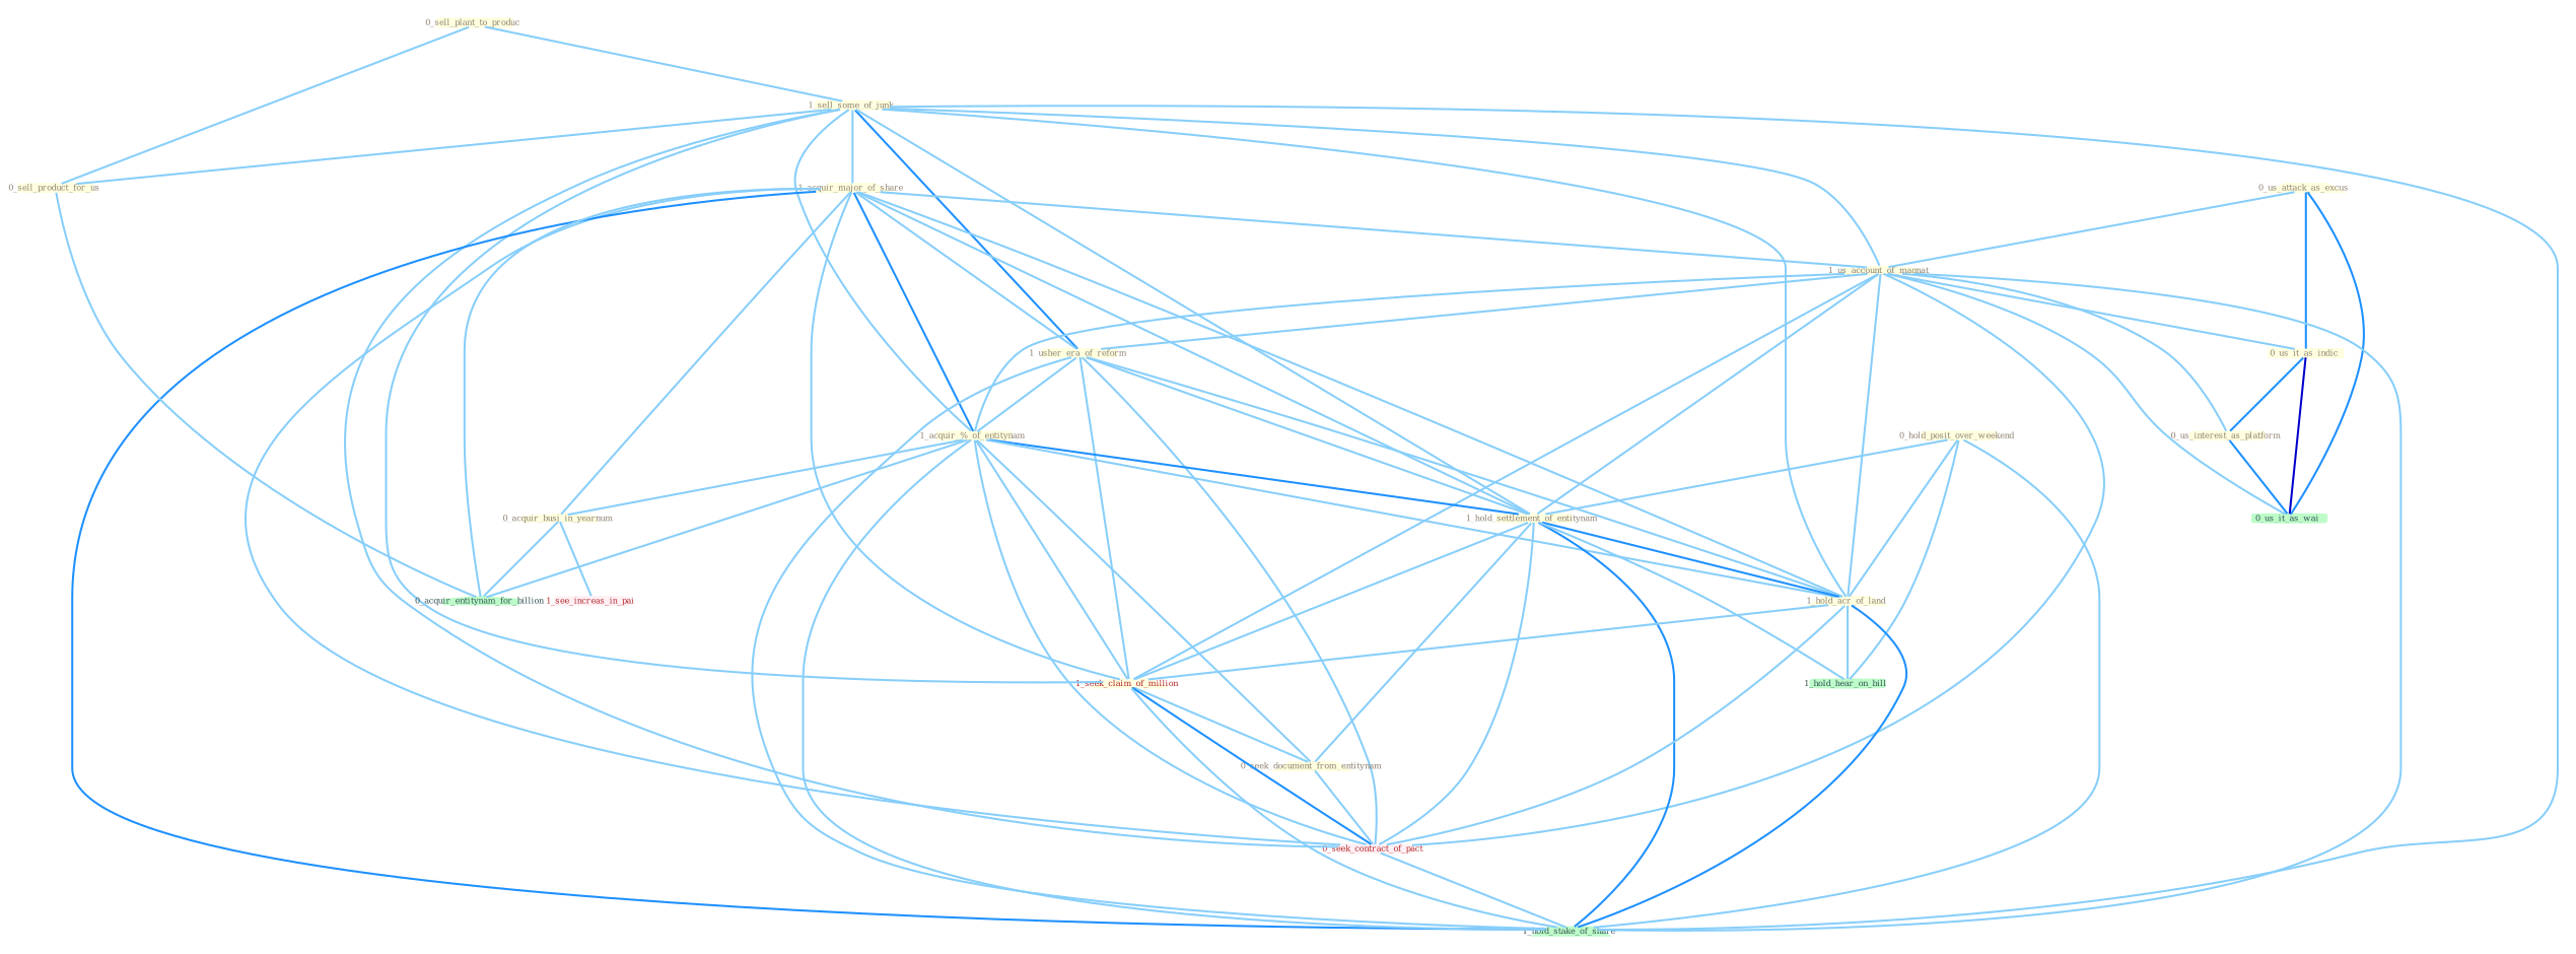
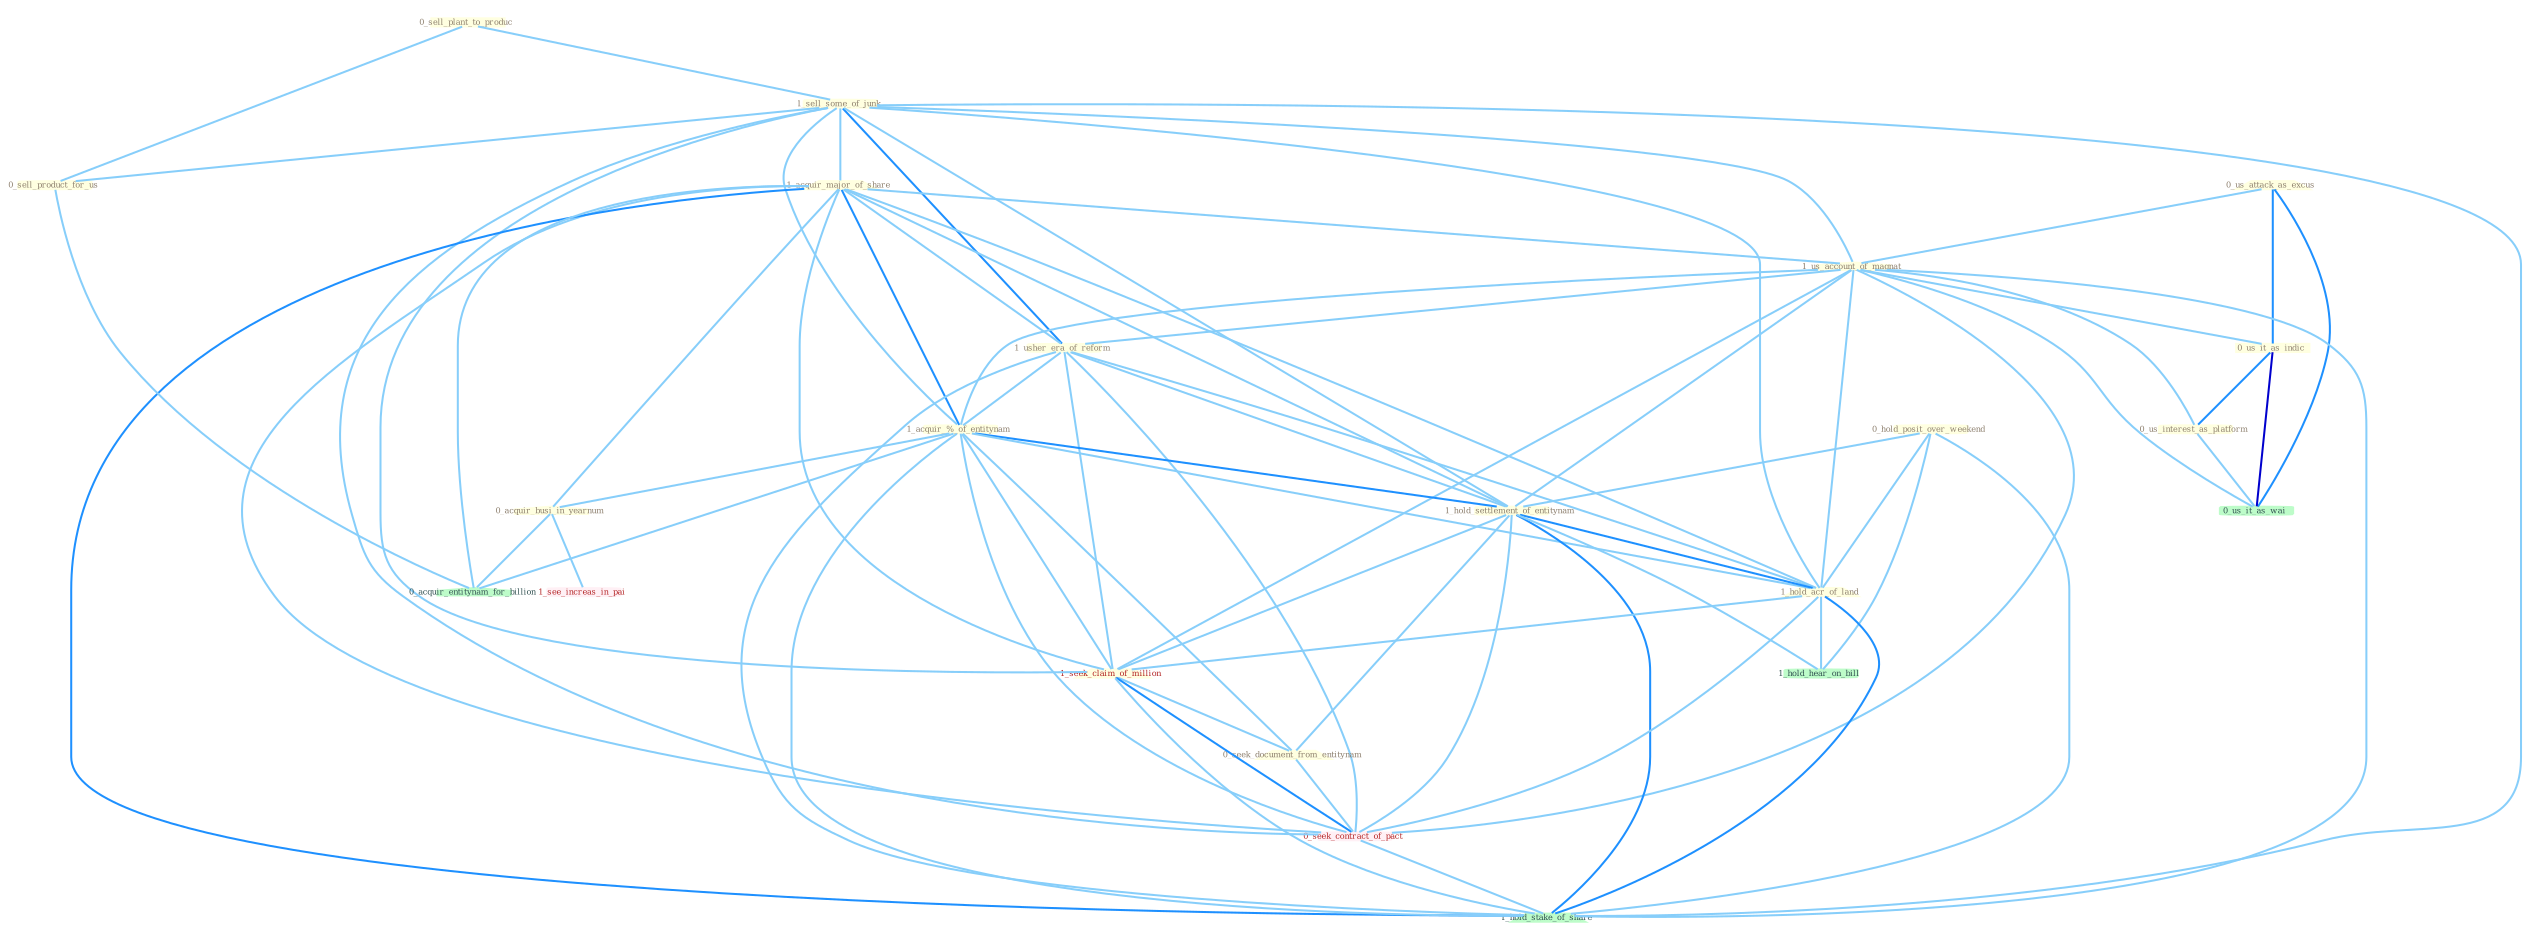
  graph {
    node [color="#ffffe0" fixedsize=true fontcolor="#8b7d6b" fontsize=4 shape=cylinder style=filled]
    edge [color="#87cefa" w=1]
    "0_sell_plant_to_produc " [height=.06 shape=box width=.5]
    "0_us_attack_as_excus " [height=.06 shape=trapezium width=.5]
    "1_sell_some_of_junk " [height=.06 width=.5]
    "0_hold_posit_over_weekend " [height=.06 width=.5]
    "1_acquir_major_of_share " [height=.06 shape=trapezium width=.5]
    "1_us_account_of_magnat " [height=.06 shape=house width=.5]
    "1_usher_era_of_reform " [height=.06 width=.5]
    "1_acquir_%_of_entitynam " [height=.06 width=.5]
    "1_hold_settlement_of_entitynam " [height=.06 width=.5]
    "1_hold_acr_of_land " [height=.06 shape=trapezium width=.5]
    "0_sell_product_for_us " [height=.06 width=.5]
    "1_seek_claim_of_million " [fontcolor="#b22222" height=.06 shape=trapezium width=.5]
    "0_us_it_as_indic " [height=.06 shape=box width=.5]
    "0_seek_document_from_entitynam " [height=.06 shape=trapezium width=.5]
    "0_acquir_busi_in_yearnum " [height=.06 shape=house width=.5]
    "0_us_interest_as_platform " [height=.06 width=.5]
    "0_seek_contract_of_pact " [color="#fff0f5" fontcolor="#b22222" height=.06 width=.5]
    "1_see_increas_in_pai " [color="#fff0f5" fontcolor="#b22222" height=.06 width=.5]
    "0_us_it_as_wai " [color="#BDFCC9" fontcolor="#2f4f4f" height=.06 width=.5]
    "1_hold_stake_of_share " [color="#BDFCC9" fontcolor="#2f4f4f" height=.06 shape=trapezium width=.5]
    "1_hold_hear_on_bill " [color="#BDFCC9" fontcolor="#2f4f4f" height=.06 width=.5]
    "0_acquir_entitynam_for_billion " [color="#BDFCC9" fontcolor="#2f4f4f" height=.06 shape=house width=.5]
    subgraph sub_1 {
      "0_sell_plant_to_produc "
      "0_us_attack_as_excus "
      "1_sell_some_of_junk "
      "0_hold_posit_over_weekend "
      "1_acquir_major_of_share "
      "1_us_account_of_magnat "
      "1_usher_era_of_reform "
      "1_acquir_%_of_entitynam "
      "1_hold_settlement_of_entitynam "
      "1_hold_acr_of_land "
      "0_sell_product_for_us "
      "1_seek_claim_of_million "
      "0_us_it_as_indic "
      "0_seek_document_from_entitynam "
      "0_acquir_busi_in_yearnum "
      "0_us_interest_as_platform "
    }
    subgraph sub_2 {
      "0_seek_contract_of_pact "
      "1_see_increas_in_pai "
    }
    "0_sell_plant_to_produc " -- "1_sell_some_of_junk "
    "0_sell_plant_to_produc " -- "0_sell_product_for_us "
    "0_us_attack_as_excus " -- "1_us_account_of_magnat "
    "0_us_attack_as_excus " -- "0_us_it_as_indic " [color="#1e90ff" w=2]
    "0_us_attack_as_excus " -- "0_us_it_as_wai " [color="#1e90ff" w=2]
    "1_sell_some_of_junk " -- "1_acquir_major_of_share "
    "1_sell_some_of_junk " -- "1_us_account_of_magnat "
    "1_sell_some_of_junk " -- "1_usher_era_of_reform " [color="#1e90ff"]
    "1_sell_some_of_junk " -- "1_acquir_%_of_entitynam "
    "1_sell_some_of_junk " -- "1_hold_settlement_of_entitynam "
    "1_sell_some_of_junk " -- "1_hold_acr_of_land "
    "1_sell_some_of_junk " -- "0_sell_product_for_us "
    "1_sell_some_of_junk " -- "1_seek_claim_of_million "
    "1_sell_some_of_junk " -- "0_seek_contract_of_pact "
    "1_sell_some_of_junk " -- "1_hold_stake_of_share "
    "0_hold_posit_over_weekend " -- "1_hold_settlement_of_entitynam "
    "0_hold_posit_over_weekend " -- "1_hold_acr_of_land "
    "0_hold_posit_over_weekend " -- "1_hold_stake_of_share "
    "0_hold_posit_over_weekend " -- "1_hold_hear_on_bill "
    "1_acquir_major_of_share " -- "1_us_account_of_magnat "
    "1_acquir_major_of_share " -- "1_usher_era_of_reform "
    "1_acquir_major_of_share " -- "1_acquir_%_of_entitynam " [color="#1e90ff" w=2]
    "1_acquir_major_of_share " -- "1_hold_settlement_of_entitynam "
    "1_acquir_major_of_share " -- "1_hold_acr_of_land "
    "1_acquir_major_of_share " -- "1_seek_claim_of_million "
    "1_acquir_major_of_share " -- "0_acquir_busi_in_yearnum "
    "1_acquir_major_of_share " -- "0_seek_contract_of_pact "
    "1_acquir_major_of_share " -- "1_hold_stake_of_share " [color="#1e90ff" w=2]
    "1_acquir_major_of_share " -- "0_acquir_entitynam_for_billion "
    "1_us_account_of_magnat " -- "1_usher_era_of_reform "
    "1_us_account_of_magnat " -- "1_acquir_%_of_entitynam "
    "1_us_account_of_magnat " -- "1_hold_settlement_of_entitynam "
    "1_us_account_of_magnat " -- "1_hold_acr_of_land "
    "1_us_account_of_magnat " -- "1_seek_claim_of_million "
    "1_us_account_of_magnat " -- "0_us_it_as_indic "
    "1_us_account_of_magnat " -- "0_us_interest_as_platform "
    "1_us_account_of_magnat " -- "0_seek_contract_of_pact "
    "1_us_account_of_magnat " -- "0_us_it_as_wai "
    "1_us_account_of_magnat " -- "1_hold_stake_of_share "
    "1_usher_era_of_reform " -- "1_acquir_%_of_entitynam "
    "1_usher_era_of_reform " -- "1_hold_settlement_of_entitynam "
    "1_usher_era_of_reform " -- "1_hold_acr_of_land "
    "1_usher_era_of_reform " -- "1_seek_claim_of_million "
    "1_usher_era_of_reform " -- "0_seek_contract_of_pact "
    "1_usher_era_of_reform " -- "1_hold_stake_of_share "
    "1_acquir_%_of_entitynam " -- "1_hold_settlement_of_entitynam " [color="#1e90ff" w=2]
    "1_acquir_%_of_entitynam " -- "1_hold_acr_of_land "
    "1_acquir_%_of_entitynam " -- "1_seek_claim_of_million "
    "1_acquir_%_of_entitynam " -- "0_seek_document_from_entitynam "
    "1_acquir_%_of_entitynam " -- "0_acquir_busi_in_yearnum "
    "1_acquir_%_of_entitynam " -- "0_seek_contract_of_pact "
    "1_acquir_%_of_entitynam " -- "1_hold_stake_of_share "
    "1_acquir_%_of_entitynam " -- "0_acquir_entitynam_for_billion "
    "1_hold_settlement_of_entitynam " -- "1_hold_acr_of_land " [color="#1e90ff" w=2]
    "1_hold_settlement_of_entitynam " -- "1_seek_claim_of_million "
    "1_hold_settlement_of_entitynam " -- "0_seek_document_from_entitynam "
    "1_hold_settlement_of_entitynam " -- "0_seek_contract_of_pact "
    "1_hold_settlement_of_entitynam " -- "1_hold_stake_of_share " [color="#1e90ff" w=2]
    "1_hold_settlement_of_entitynam " -- "1_hold_hear_on_bill "
    "1_hold_acr_of_land " -- "1_seek_claim_of_million "
    "1_hold_acr_of_land " -- "0_seek_contract_of_pact "
    "1_hold_acr_of_land " -- "1_hold_stake_of_share " [color="#1e90ff" w=2]
    "1_hold_acr_of_land " -- "1_hold_hear_on_bill "
    "0_sell_product_for_us " -- "0_acquir_entitynam_for_billion "
    "1_seek_claim_of_million " -- "0_seek_document_from_entitynam "
    "1_seek_claim_of_million " -- "0_seek_contract_of_pact " [color="#1e90ff" w=2]
    "1_seek_claim_of_million " -- "1_hold_stake_of_share "
    "0_us_it_as_indic " -- "0_us_interest_as_platform " [color="#1e90ff" w=2]
    "0_us_it_as_indic " -- "0_us_it_as_wai " [color="#0000cd" w=3]
    "0_seek_document_from_entitynam " -- "0_seek_contract_of_pact "
    "0_acquir_busi_in_yearnum " -- "1_see_increas_in_pai "
    "0_acquir_busi_in_yearnum " -- "0_acquir_entitynam_for_billion "
-   "0_us_interest_as_platform " -- "0_us_it_as_wai " [color="#1e90ff" w=2]
+   "0_us_interest_as_platform " -- "0_us_it_as_wai " [w=2]
    "0_seek_contract_of_pact " -- "1_hold_stake_of_share "
  }
